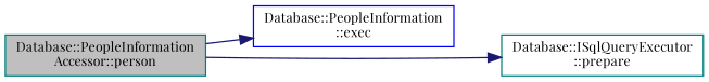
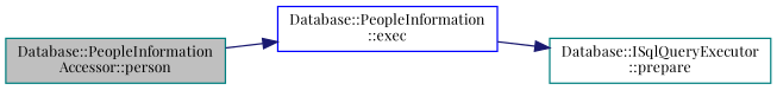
  digraph {
    fontname="Playfair Display"
    rankdir=LR
    node [color=teal fillcolor=white fontname="Playfair Display" fontsize=10 shape=record style=filled]
    edge [color=midnightblue fontname="Playfair Display" fontsize=10 labelfontname=Helvetica labelfontsize=10 style=solid]
    n1 [fillcolor=grey75 fontcolor=black height=0.2 label="Database::PeopleInformation\lAccessor::person" width=0.4]
    n2 [color=blue height=0.2 label="Database::PeopleInformation\l::exec" width=0.4]
    n3 [height=0.2 label="Database::ISqlQueryExecutor\l::prepare" width=0.4]
    n1 -> n2
-   n1 -> n3
+   n2 -> n3
  }
